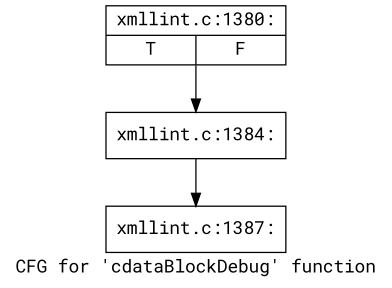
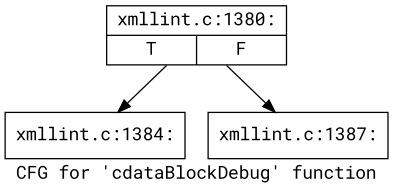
  digraph {
    fontname="Roboto Mono"
    label="CFG for 'cdataBlockDebug' function"
    node [fontname="Roboto Mono" shape=record]
    edge [fontname="Roboto Mono"]
    n1 [label="{xmllint.c:1380:|{<s0>T|<s1>F}}"]
    n2 [label="{xmllint.c:1384:}"]
    n3 [label="{xmllint.c:1387:}"]
    n1 -> n2
-   n2 -> n3
+   n1 -> n3
  }
